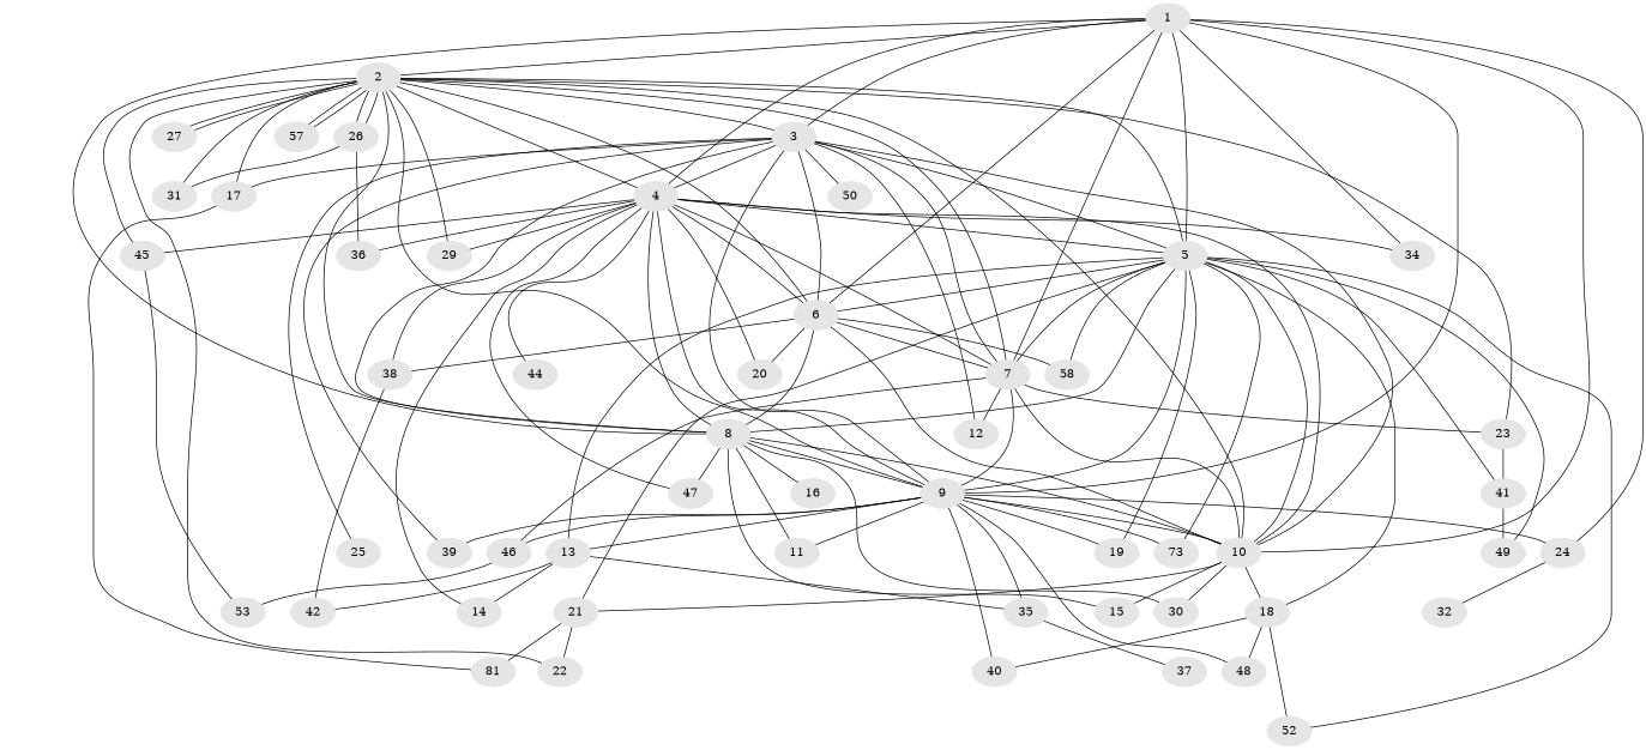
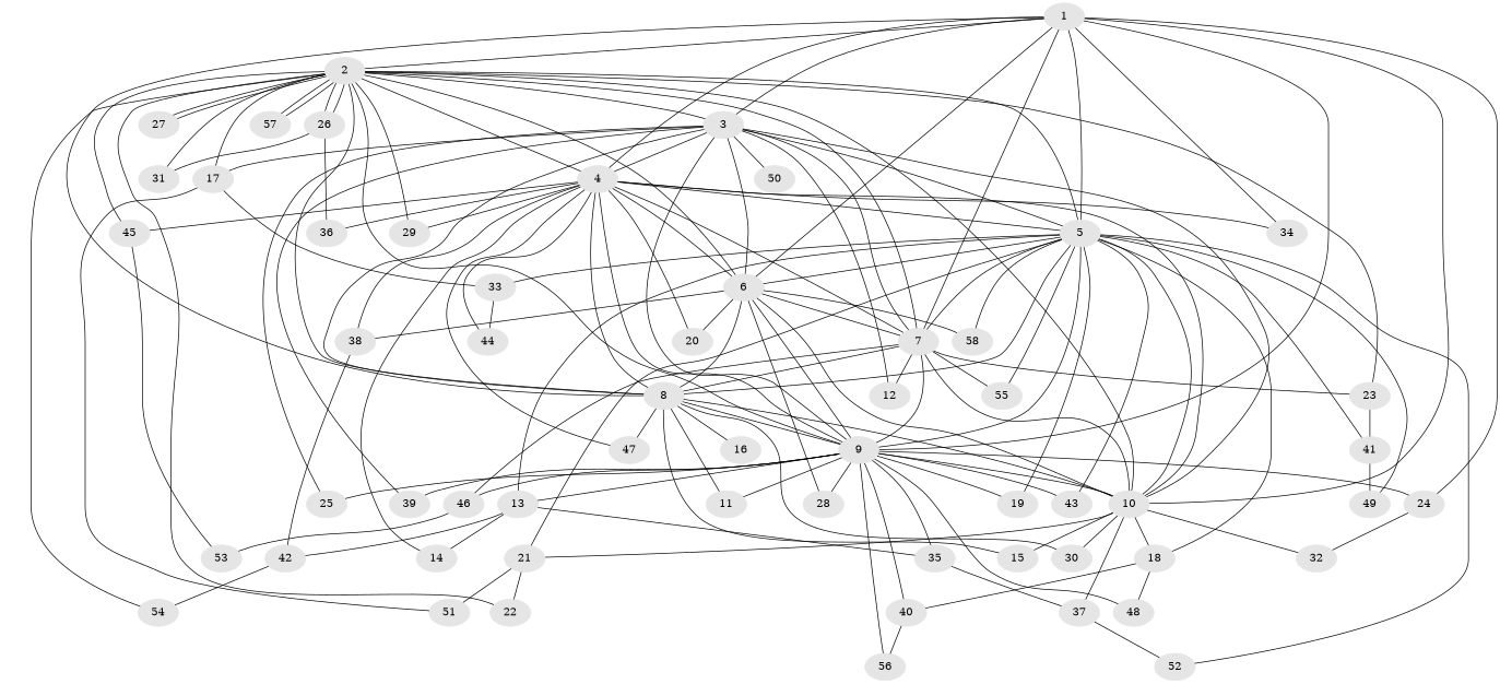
  graph {
    node [color=gray90 style=filled]
    1
    2
    3
    4
    5
    6
    7
    8
    9
    10
    24
    34
    17
    22
    23
    26
    27
    29
    31
    45
+   54
    57
    12
    25
    39
    50
    14
    20
    36
    38
    44
    47
    13
    18
    19
    21
+   33
    41
-   43 [label=73]
+   43
    49
    52
+   55
    58
+   28
    46
    16
    11
    15
    30
    35
    40
    48
+   56
    32
    37
-   51 [label=81]
+   51
    53
    42
    1 -- 2
    1 -- 3
    1 -- 4
    1 -- 5
    1 -- 6
    1 -- 7
    1 -- 8
    1 -- 9
    1 -- 10
    1 -- 24
    1 -- 34
    2 -- 3
    2 -- 4
    2 -- 5
    2 -- 6
    2 -- 7
    2 -- 8
    2 -- 9
    2 -- 10
    2 -- 17
    2 -- 22
    2 -- 23
    2 -- 26
    2 -- 26
    2 -- 27
    2 -- 27
    2 -- 29
    2 -- 31
    2 -- 45
+   2 -- 54
    2 -- 57
    2 -- 57
    3 -- 4
    3 -- 5
    3 -- 6
    3 -- 7
    3 -- 8
    3 -- 9
    3 -- 10
    3 -- 17
    3 -- 12
    3 -- 25
    3 -- 39
    3 -- 50
    4 -- 5
    4 -- 6
    4 -- 7
    4 -- 8
    4 -- 9
    4 -- 10
    4 -- 34
    4 -- 29
    4 -- 45
    4 -- 14
    4 -- 20
    4 -- 36
    4 -- 38
    4 -- 44
    4 -- 47
    5 -- 6
    5 -- 7
    5 -- 8
    5 -- 9
    5 -- 10
    5 -- 13
    5 -- 18
    5 -- 19
    5 -- 21
+   5 -- 33
    5 -- 41
    5 -- 43
    5 -- 49
    5 -- 52
+   5 -- 55
    5 -- 58
    6 -- 7
    6 -- 8
+   6 -- 9
    6 -- 10
    6 -- 20
    6 -- 38
    6 -- 58
+   6 -- 28
+   7 -- 8
    7 -- 9
    7 -- 10
    7 -- 23
    7 -- 12
+   7 -- 55
    7 -- 46
    8 -- 9
    8 -- 10
    8 -- 47
    8 -- 16
    8 -- 11
    8 -- 15
    8 -- 30
    9 -- 10
    9 -- 24
+   9 -- 25
    9 -- 39
    9 -- 13
    9 -- 19
    9 -- 43
+   9 -- 28
    9 -- 46
    9 -- 11
    9 -- 35
    9 -- 40
    9 -- 48
+   9 -- 56
    10 -- 18
    10 -- 21
    10 -- 15
    10 -- 30
+   10 -- 32
+   10 -- 37
    24 -- 32
+   17 -- 33
    17 -- 51
    23 -- 41
    26 -- 31
    26 -- 36
    45 -- 53
    38 -- 42
    13 -- 14
    13 -- 35
    13 -- 42
    18 -- 40
    18 -- 48
    21 -- 22
    21 -- 51
+   33 -- 44
    41 -- 49
    46 -- 53
    35 -- 37
-   18 -- 52
+   40 -- 56
+   37 -- 52
+   42 -- 54
  }
